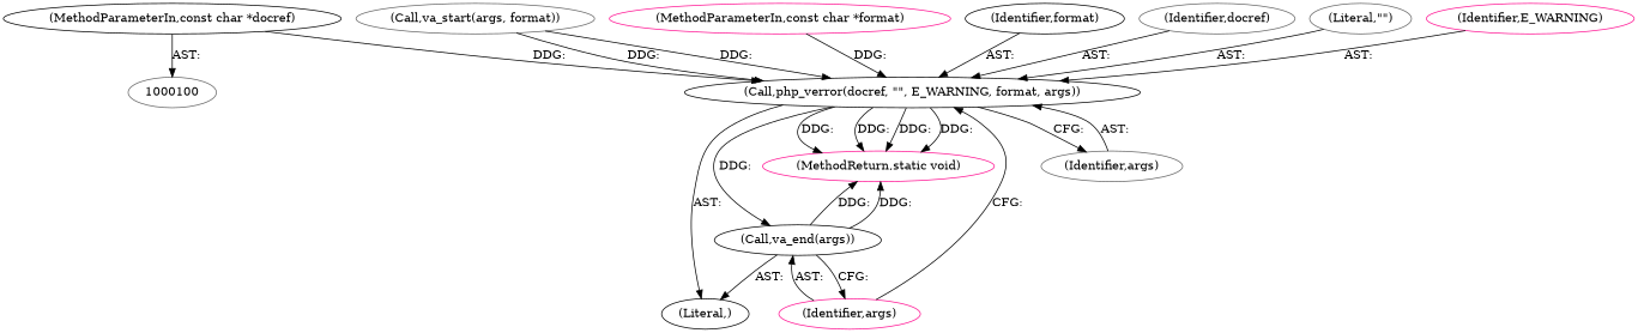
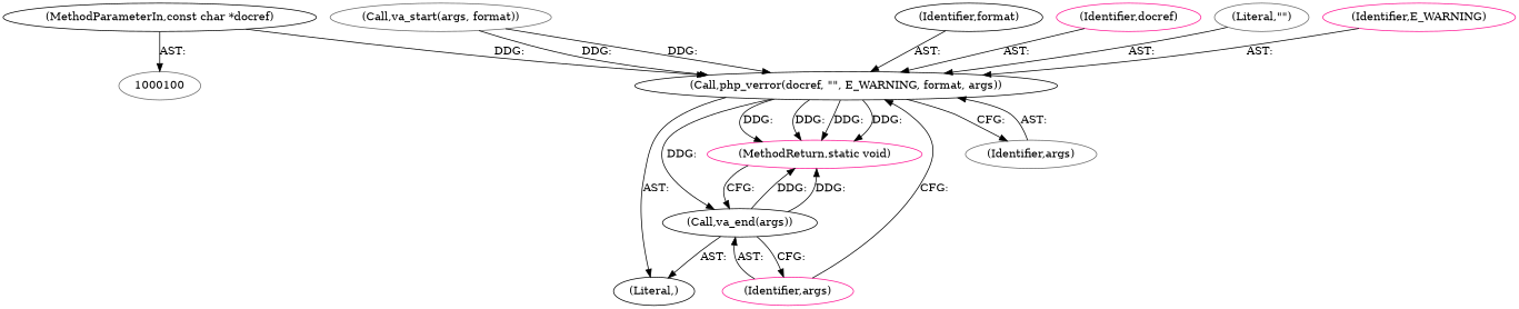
  digraph {
    node [color=black]
    n1 [label="(MethodParameterIn,const char *docref)"]
    n2 [label="(Call,php_verror(docref, \"\", E_WARNING, format, args))"]
    1000100 [color=gray40]
    n4 [color=deeppink label="(MethodReturn,static void)"]
    n5 [label="(Call,va_end(args))"]
    n6 [label="(Literal,)"]
    n7 [color=gray40 label="(Identifier,args)"]
    n8 [color=deeppink label="(Identifier,args)"]
    n9 [color=gray40 label="(Call,va_start(args, format))"]
-   n10 [color=deeppink label="(MethodParameterIn,const char *format)"]
    n11 [label="(Identifier,format)"]
-   n12 [color=gray40 label="(Identifier,docref)"]
+   n12 [color=deeppink label="(Identifier,docref)"]
    n13 [color=gray40 label="(Literal,\"\")"]
    n14 [color=deeppink label="(Identifier,E_WARNING)"]
    n1 -> n2 [label="DDG: "]
    n1 -> 1000100 [label="AST: "]
    n2 -> n4 [label="DDG: "]
    n2 -> n4 [label="DDG: "]
    n2 -> n4 [label="DDG: "]
    n2 -> n4 [label="DDG: "]
    n2 -> n5 [label="DDG: "]
    n2 -> n6 [label="AST: "]
    n2 -> n7 [label="CFG: "]
+   n4 -> n5 [label="CFG: "]
    n5 -> n4 [label="DDG: "]
    n5 -> n4 [label="DDG: "]
    n5 -> n6 [label="AST: "]
    n5 -> n8 [label="CFG: "]
    n7 -> n2 [label="AST: "]
    n8 -> n2 [label="CFG: "]
    n8 -> n5 [label="AST: "]
    n9 -> n2 [label="DDG: "]
    n9 -> n2 [label="DDG: "]
-   n10 -> n2 [label="DDG: "]
    n11 -> n2 [label="AST: "]
    n12 -> n2 [label="AST: "]
    n13 -> n2 [label="AST: "]
    n14 -> n2 [label="AST: "]
  }
